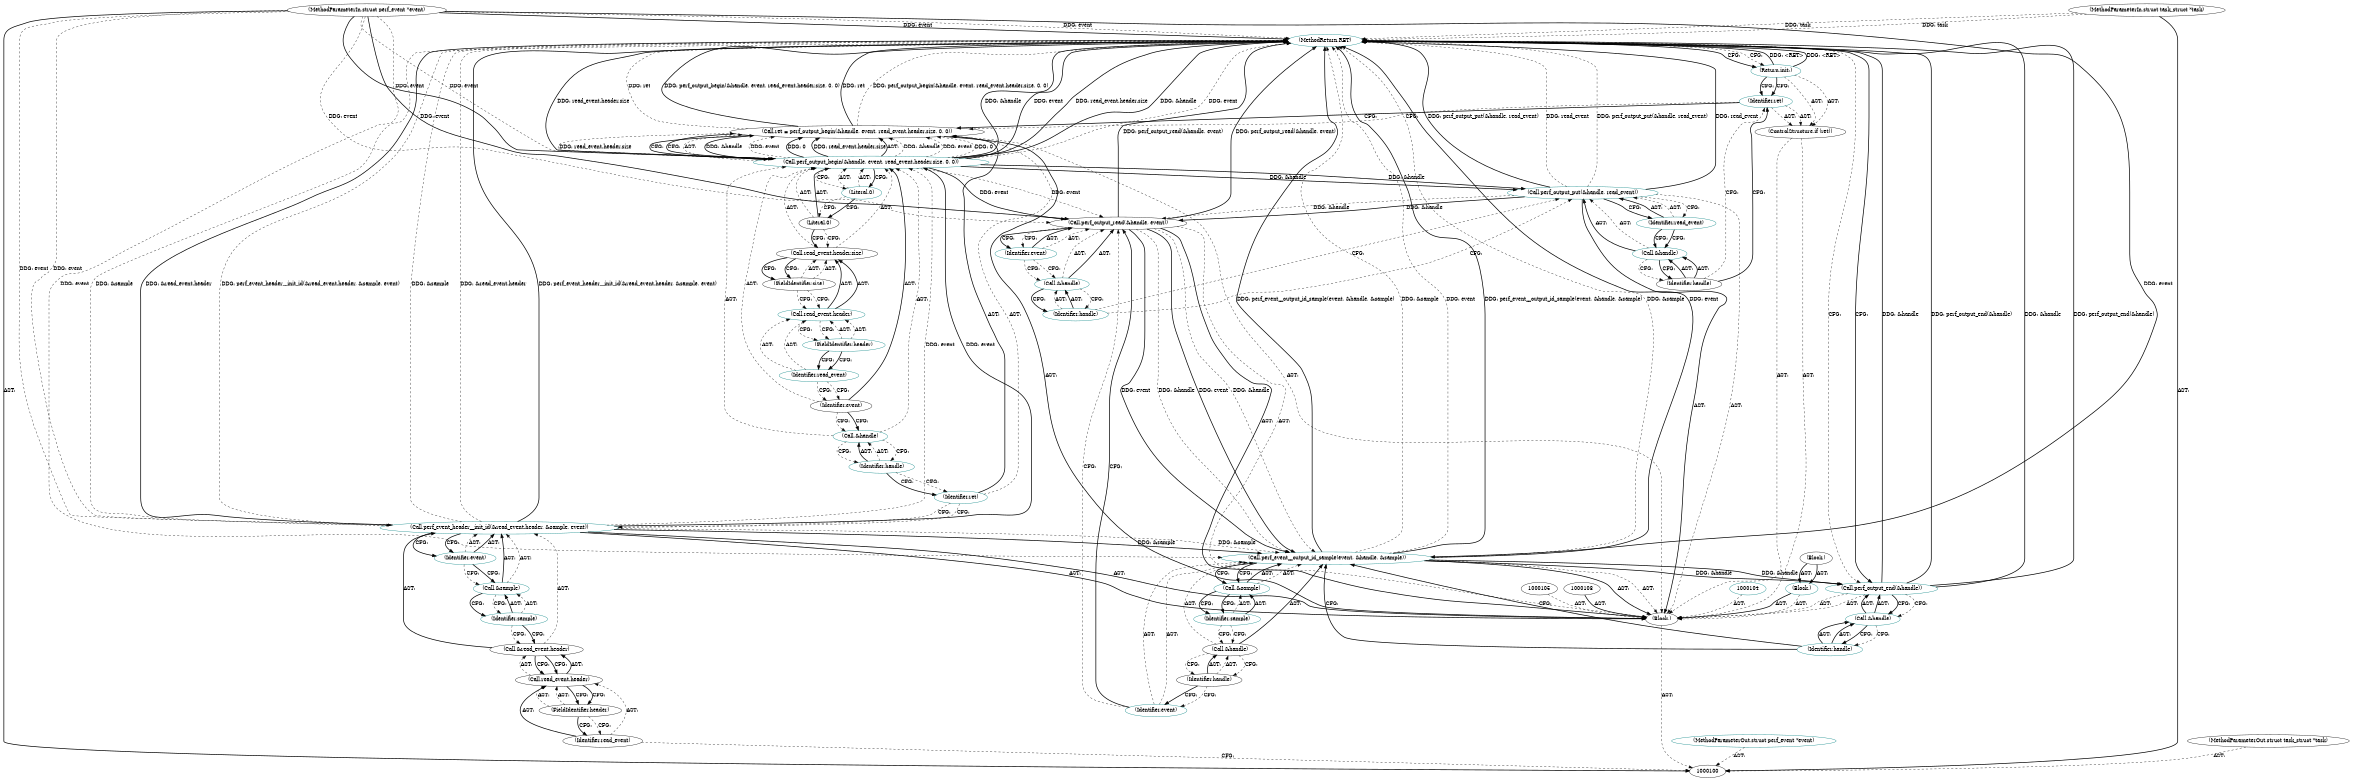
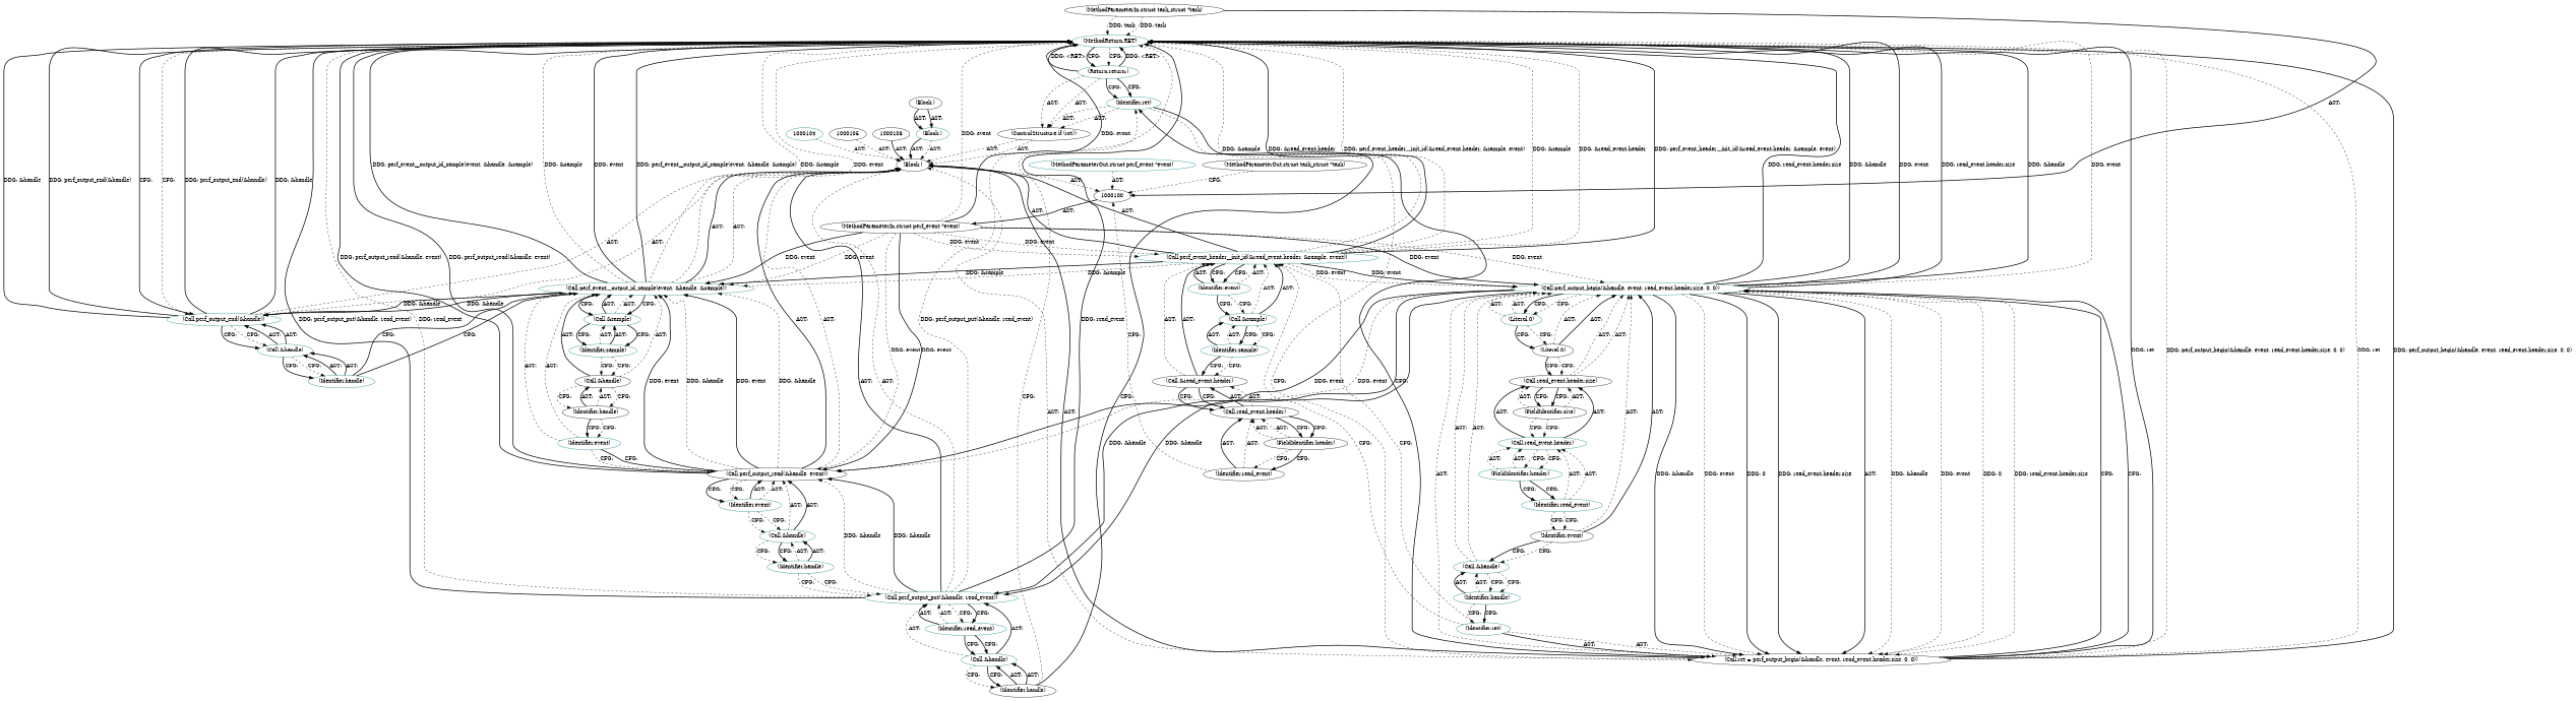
  digraph {
    node [color=teal]
    edge [style=dashed]
    n1 [label="(MethodReturn,RET)"]
-   n2 [label="(Return,init;)"]
+   n2 [label="(Return,return;)"]
    n3 [label="(Call,perf_output_end(&handle))"]
    n4 [color=black label="(ControlStructure,if (ret))"]
    n5 [label="(Identifier,ret)"]
    n6 [color=black label="(Block,)"]
    n7 [label="(Call,&handle)"]
    1000100 [color=black]
    n9 [color=black label="(MethodParameterIn,struct perf_event *event)"]
    n10 [label="(Call,perf_event_header__init_id(&read_event.header, &sample, event))"]
    n11 [label="(Call,perf_output_begin(&handle, event, read_event.header.size, 0, 0))"]
    n12 [color=black label="(Call,perf_output_read(&handle, event))"]
    n13 [label="(Call,perf_event__output_id_sample(event, &handle, &sample))"]
    n14 [label="(Identifier,event)"]
    n15 [color=black label="(Call,ret = perf_output_begin(&handle, event, read_event.header.size, 0, 0))"]
    n16 [label="(Literal,0)"]
    n17 [label="(Call,perf_output_put(&handle, read_event))"]
    n18 [label="(Identifier,event)"]
    n19 [label="(Call,&sample)"]
    n20 [label="(MethodParameterOut,struct perf_event *event)"]
    n21 [label="(Call,&sample)"]
    n22 [color=black label="(Call,&read_event.header)"]
    n23 [color=black label="(Call,read_event.header)"]
    n24 [color=black label="(FieldIdentifier,header)"]
    n25 [color=black label="(Identifier,read_event)"]
    n26 [label="(Identifier,sample)"]
    n27 [label="(Identifier,ret)"]
    n28 [label="(Call,&handle)"]
    n29 [label="(Identifier,handle)"]
    n30 [color=black label="(Identifier,event)"]
    n31 [color=black label="(Call,read_event.header.size)"]
    n32 [color=black label="(FieldIdentifier,size)"]
    n33 [label="(Call,read_event.header)"]
    n34 [label="(FieldIdentifier,header)"]
    n35 [label="(Identifier,read_event)"]
    n36 [color=black label="(Literal,0)"]
    n37 [label="(Identifier,read_event)"]
    n38 [color=black label="(MethodParameterIn,struct task_struct *task)"]
    n39 [color=black label="(MethodParameterOut,struct task_struct *task)"]
    n40 [label="(Call,&handle)"]
    n41 [color=black label="(Identifier,handle)"]
    n42 [label="(Call,&handle)"]
    n43 [label="(Identifier,handle)"]
    n44 [label="(Identifier,sample)"]
    n45 [label="(Identifier,event)"]
    n46 [color=black label="(Call,&handle)"]
    n47 [color=black label="(Identifier,handle)"]
    n48 [label="(Identifier,handle)"]
    n49 [label="(Block,)"]
    n50 [color=black label="(Block,)"]
    1000104
    1000105 [color=black]
    1000108 [color=black]
    n1 -> n2 [label="CFG: " style=bold]
    n1 -> n2 [label="CFG: "]
    n1 -> n3 [label="CFG: "]
    n1 -> n3 [label="CFG: " style=bold]
    n2 -> n1 [label="DDG: <RET>" style=bold]
    n2 -> n1 [label="DDG: <RET>" style=bold]
    n2 -> n4 [label="AST: "]
    n2 -> n4 [label="AST: "]
    n2 -> n5 [label="CFG: " style=bold]
    n2 -> n5 [label="CFG: " style=bold]
    n3 -> n1 [label="DDG: &handle" style=bold]
    n3 -> n1 [label="DDG: perf_output_end(&handle)" style=bold]
    n3 -> n1 [label="DDG: &handle" style=bold]
    n3 -> n1 [label="DDG: perf_output_end(&handle)" style=bold]
    n3 -> n6 [label="AST: "]
    n3 -> n6 [label="AST: "]
    n3 -> n7 [label="CFG: " style=bold]
    n3 -> n7 [label="CFG: "]
    n4 -> n6 [label="AST: "]
    n4 -> n6 [label="AST: "]
    n5 -> n4 [label="AST: "]
    n5 -> n4 [label="AST: "]
    n5 -> n15 [label="CFG: "]
    n5 -> n15 [label="CFG: " style=bold]
    n6 -> 1000100 [label="AST: "]
    n7 -> n3 [label="AST: " style=bold]
    n7 -> n3 [label="AST: " style=bold]
    n7 -> n48 [label="CFG: " style=bold]
    n7 -> n48 [label="CFG: "]
    n9 -> n1 [label="DDG: event" style=bold]
    n9 -> n1 [label="DDG: event"]
-   n9 -> 1000100 [label="AST: " style=bold]
+   1000100 -> n9 [label="AST: " style=bold]
    n9 -> n10 [label="DDG: event"]
    n9 -> n10 [label="DDG: event"]
    n9 -> n11 [label="DDG: event" style=bold]
    n9 -> n11 [label="DDG: event"]
    n9 -> n12 [label="DDG: event"]
    n9 -> n12 [label="DDG: event" style=bold]
    n9 -> n13 [label="DDG: event"]
    n9 -> n13 [label="DDG: event" style=bold]
    n10 -> n1 [label="DDG: &sample"]
    n10 -> n1 [label="DDG: &read_event.header" style=bold]
    n10 -> n1 [label="DDG: perf_event_header__init_id(&read_event.header, &sample, event)"]
    n10 -> n1 [label="DDG: &sample"]
    n10 -> n1 [label="DDG: &read_event.header"]
    n10 -> n1 [label="DDG: perf_event_header__init_id(&read_event.header, &sample, event)" style=bold]
    n10 -> n6 [label="AST: " style=bold]
    n10 -> n6 [label="AST: " style=bold]
    n10 -> n11 [label="DDG: event"]
    n10 -> n11 [label="DDG: event" style=bold]
    n10 -> n13 [label="DDG: &sample" style=bold]
    n10 -> n13 [label="DDG: &sample"]
    n10 -> n14 [label="CFG: " style=bold]
    n10 -> n14 [label="CFG: " style=bold]
    n11 -> n1 [label="DDG: read_event.header.size" style=bold]
    n11 -> n1 [label="DDG: &handle" style=bold]
    n11 -> n1 [label="DDG: event" style=bold]
    n11 -> n1 [label="DDG: read_event.header.size" style=bold]
    n11 -> n1 [label="DDG: &handle" style=bold]
    n11 -> n1 [label="DDG: event"]
    n11 -> n12 [label="DDG: event" style=bold]
    n11 -> n12 [label="DDG: event"]
    n11 -> n15 [label="AST: "]
    n11 -> n15 [label="DDG: &handle" style=bold]
    n11 -> n15 [label="DDG: event"]
    n11 -> n15 [label="DDG: 0" style=bold]
    n11 -> n15 [label="DDG: read_event.header.size" style=bold]
    n11 -> n15 [label="AST: " style=bold]
    n11 -> n15 [label="DDG: &handle"]
    n11 -> n15 [label="DDG: event"]
    n11 -> n15 [label="DDG: 0"]
    n11 -> n15 [label="DDG: read_event.header.size"]
    n11 -> n16 [label="CFG: " style=bold]
    n11 -> n16 [label="CFG: "]
    n11 -> n17 [label="DDG: &handle" style=bold]
    n11 -> n17 [label="DDG: &handle" style=bold]
    n12 -> n1 [label="DDG: perf_output_read(&handle, event)" style=bold]
    n12 -> n1 [label="DDG: perf_output_read(&handle, event)" style=bold]
    n12 -> n6 [label="AST: "]
    n12 -> n6 [label="AST: " style=bold]
    n12 -> n13 [label="DDG: event" style=bold]
    n12 -> n13 [label="DDG: &handle"]
    n12 -> n13 [label="DDG: event" style=bold]
    n12 -> n13 [label="DDG: &handle"]
    n12 -> n18 [label="CFG: " style=bold]
    n12 -> n18 [label="CFG: "]
    n13 -> n1 [label="DDG: event"]
    n13 -> n1 [label="DDG: perf_event__output_id_sample(event, &handle, &sample)" style=bold]
    n13 -> n1 [label="DDG: &sample"]
    n13 -> n1 [label="DDG: event" style=bold]
    n13 -> n1 [label="DDG: perf_event__output_id_sample(event, &handle, &sample)" style=bold]
    n13 -> n1 [label="DDG: &sample"]
    n13 -> n3 [label="DDG: &handle" style=bold]
    n13 -> n3 [label="DDG: &handle" style=bold]
    n13 -> n6 [label="AST: " style=bold]
    n13 -> n6 [label="AST: "]
    n13 -> n19 [label="CFG: " style=bold]
    n13 -> n19 [label="CFG: " style=bold]
    n14 -> n10 [label="AST: "]
    n14 -> n10 [label="AST: " style=bold]
    n14 -> n21 [label="CFG: "]
    n14 -> n21 [label="CFG: " style=bold]
    n15 -> n1 [label="DDG: ret" style=bold]
    n15 -> n1 [label="DDG: perf_output_begin(&handle, event, read_event.header.size, 0, 0)"]
    n15 -> n1 [label="DDG: ret"]
    n15 -> n1 [label="DDG: perf_output_begin(&handle, event, read_event.header.size, 0, 0)" style=bold]
    n15 -> n6 [label="AST: " style=bold]
    n15 -> n6 [label="AST: "]
    n15 -> n11 [label="CFG: " style=bold]
    n15 -> n11 [label="CFG: " style=bold]
    n16 -> n11 [label="AST: "]
    n16 -> n11 [label="AST: "]
    n16 -> n36 [label="CFG: " style=bold]
    n16 -> n36 [label="CFG: "]
    n17 -> n1 [label="DDG: perf_output_put(&handle, read_event)"]
    n17 -> n1 [label="DDG: read_event" style=bold]
    n17 -> n1 [label="DDG: perf_output_put(&handle, read_event)" style=bold]
    n17 -> n1 [label="DDG: read_event"]
    n17 -> n6 [label="AST: " style=bold]
    n17 -> n6 [label="AST: "]
    n17 -> n12 [label="DDG: &handle"]
    n17 -> n12 [label="DDG: &handle" style=bold]
    n17 -> n37 [label="CFG: "]
    n17 -> n37 [label="CFG: " style=bold]
    n18 -> n12 [label="AST: " style=bold]
    n18 -> n12 [label="AST: "]
    n18 -> n42 [label="CFG: "]
    n18 -> n42 [label="CFG: "]
    n19 -> n13 [label="AST: " style=bold]
    n19 -> n13 [label="AST: "]
    n19 -> n44 [label="CFG: " style=bold]
    n19 -> n44 [label="CFG: " style=bold]
    n20 -> 1000100 [label="AST: "]
    n21 -> n10 [label="AST: " style=bold]
    n21 -> n10 [label="AST: "]
    n21 -> n26 [label="CFG: " style=bold]
    n21 -> n26 [label="CFG: "]
    n22 -> n10 [label="AST: " style=bold]
    n22 -> n10 [label="AST: "]
    n22 -> n23 [label="CFG: " style=bold]
    n22 -> n23 [label="CFG: " style=bold]
    n23 -> n22 [label="AST: " style=bold]
    n23 -> n22 [label="AST: "]
    n23 -> n24 [label="CFG: " style=bold]
    n23 -> n24 [label="CFG: " style=bold]
    n24 -> n23 [label="AST: "]
    n24 -> n23 [label="AST: "]
    n24 -> n25 [label="CFG: "]
    n24 -> n25 [label="CFG: " style=bold]
    n25 -> 1000100 [label="CFG: "]
    n25 -> n23 [label="AST: " style=bold]
    n25 -> n23 [label="AST: "]
    n26 -> n21 [label="AST: " style=bold]
    n26 -> n21 [label="AST: "]
    n26 -> n22 [label="CFG: " style=bold]
    n26 -> n22 [label="CFG: "]
    n27 -> n10 [label="CFG: "]
    n27 -> n10 [label="CFG: "]
    n27 -> n15 [label="AST: " style=bold]
    n27 -> n15 [label="AST: "]
    n28 -> n11 [label="AST: "]
    n28 -> n11 [label="AST: "]
    n28 -> n29 [label="CFG: "]
    n28 -> n29 [label="CFG: "]
    n29 -> n27 [label="CFG: "]
    n29 -> n27 [label="CFG: " style=bold]
    n29 -> n28 [label="AST: " style=bold]
    n29 -> n28 [label="AST: "]
    n30 -> n11 [label="AST: "]
    n30 -> n11 [label="AST: " style=bold]
    n30 -> n28 [label="CFG: " style=bold]
    n30 -> n28 [label="CFG: "]
    n31 -> n11 [label="AST: "]
    n31 -> n11 [label="AST: "]
    n31 -> n32 [label="CFG: " style=bold]
    n31 -> n32 [label="CFG: " style=bold]
    n32 -> n31 [label="AST: "]
    n32 -> n31 [label="AST: "]
    n32 -> n33 [label="CFG: "]
    n32 -> n33 [label="CFG: "]
    n33 -> n31 [label="AST: " style=bold]
    n33 -> n31 [label="AST: " style=bold]
    n33 -> n34 [label="CFG: "]
    n33 -> n34 [label="CFG: "]
    n34 -> n33 [label="AST: "]
    n34 -> n33 [label="AST: "]
    n34 -> n35 [label="CFG: " style=bold]
    n34 -> n35 [label="CFG: " style=bold]
    n35 -> n30 [label="CFG: "]
    n35 -> n30 [label="CFG: "]
    n35 -> n33 [label="AST: "]
    n35 -> n33 [label="AST: "]
    n36 -> n11 [label="AST: "]
    n36 -> n11 [label="AST: " style=bold]
    n36 -> n31 [label="CFG: " style=bold]
    n36 -> n31 [label="CFG: "]
    n37 -> n17 [label="AST: " style=bold]
    n37 -> n17 [label="AST: "]
    n37 -> n40 [label="CFG: " style=bold]
    n37 -> n40 [label="CFG: " style=bold]
    n38 -> n1 [label="DDG: task"]
    n38 -> n1 [label="DDG: task"]
    n38 -> 1000100 [label="AST: " style=bold]
-   n39 -> 1000100 [label="AST: "]
+   n39 -> 1000100 [label="CFG: "]
    n40 -> n17 [label="AST: " style=bold]
    n40 -> n17 [label="AST: "]
    n40 -> n41 [label="CFG: "]
    n40 -> n41 [label="CFG: " style=bold]
    n41 -> n5 [label="CFG: "]
    n41 -> n5 [label="CFG: " style=bold]
    n41 -> n40 [label="AST: " style=bold]
    n41 -> n40 [label="AST: " style=bold]
    n42 -> n12 [label="AST: "]
    n42 -> n12 [label="AST: " style=bold]
    n42 -> n43 [label="CFG: "]
    n42 -> n43 [label="CFG: " style=bold]
    n43 -> n17 [label="CFG: "]
    n43 -> n17 [label="CFG: "]
    n43 -> n42 [label="AST: "]
    n43 -> n42 [label="AST: " style=bold]
    n44 -> n19 [label="AST: "]
    n44 -> n19 [label="AST: " style=bold]
    n44 -> n46 [label="CFG: "]
    n44 -> n46 [label="CFG: "]
    n45 -> n12 [label="CFG: "]
    n45 -> n12 [label="CFG: " style=bold]
    n45 -> n13 [label="AST: "]
    n45 -> n13 [label="AST: "]
    n46 -> n13 [label="AST: " style=bold]
    n46 -> n13 [label="AST: "]
    n46 -> n47 [label="CFG: "]
    n46 -> n47 [label="CFG: "]
    n47 -> n45 [label="CFG: " style=bold]
    n47 -> n45 [label="CFG: "]
    n47 -> n46 [label="AST: " style=bold]
    n47 -> n46 [label="AST: "]
    n48 -> n7 [label="AST: " style=bold]
    n48 -> n7 [label="AST: " style=bold]
    n48 -> n13 [label="CFG: " style=bold]
    n48 -> n13 [label="CFG: " style=bold]
    n49 -> n6 [label="AST: "]
    n49 -> n6 [label="AST: " style=bold]
    n50 -> n49 [label="AST: " style=bold]
    n50 -> n49 [label="AST: " style=bold]
    1000104 -> n6 [label="AST: "]
    1000105 -> n6 [label="AST: "]
    1000108 -> n6 [label="AST: " style=bold]
  }
